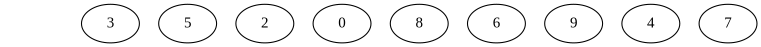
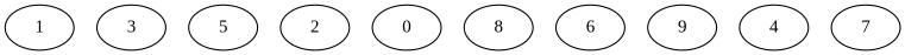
  digraph {
    "Duplicate states"=0
    GraphType=Independent
    "Max states in OPEN"=0
    Modes="120000ms; topo-ordered tasks, ; Pruning: task equivalence, fixed order ready list, ; F-value: ; Optimisation: best schedule length (SL) optimisation on equal, "
    NumberOfTasks=10
    "Pruned using list schedule length"=34
    "States removed from OPEN"=0
    TargetSystem="Homogeneous-6"
    "Time to schedule (ms)"=75
    "Total idle time"=0
    "Total schedule length"=12
    "Total sequential time"=65
    "Total states created"=62
    fontname="Liberation Serif"
    node ["Finish time"=10 Processor=5 "Start time"=0 Weight=10 fontname="Liberation Serif"]
+   1 [Processor=0]
    3 [Processor=1]
    5 [Processor=2]
    2 ["Finish time"=9 Processor=3 Weight=9]
    0 ["Finish time"=6 Processor=4 Weight=6]
    8 ["Finish time"=12 Processor=4 "Start time"=6 Weight=6]
    6 ["Finish time"=4 Weight=4]
    9 ["Finish time"=8 "Start time"=4 Weight=4]
    4 ["Finish time"=12 Processor=3 "Start time"=9 Weight=3]
    7 ["Finish time"=11 "Start time"=8 Weight=3]
  }
